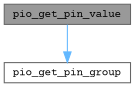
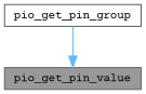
  digraph {
    rankdir=TB
    fontname="Courier Prime"
    node [fontname="Courier Prime" fontsize=10 shape=box style=filled]
    n1 [color=gray40 fillcolor=grey60 fontcolor=black height=0.2 label=pio_get_pin_value width=0.4]
    n2 [color=grey40 fillcolor=white height=0.2 label=pio_get_pin_group width=0.4]
-   n1 -> n2 [color=steelblue1 fontname="Courier Prime" fontsize=10 labelfontname=FreeSans labelfontsize=10 style=solid]
+   n2 -> n1 [color=steelblue1 fontname="Courier Prime" fontsize=10 labelfontname=FreeSans labelfontsize=10 style=solid]
  }
